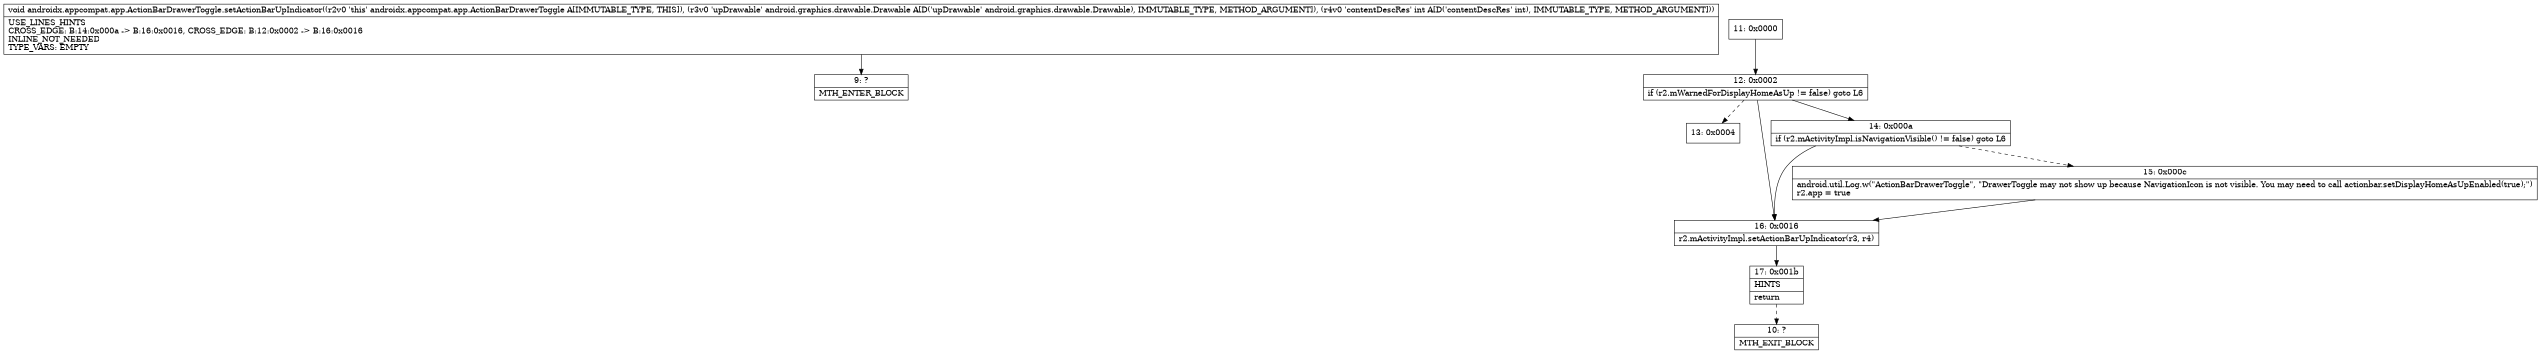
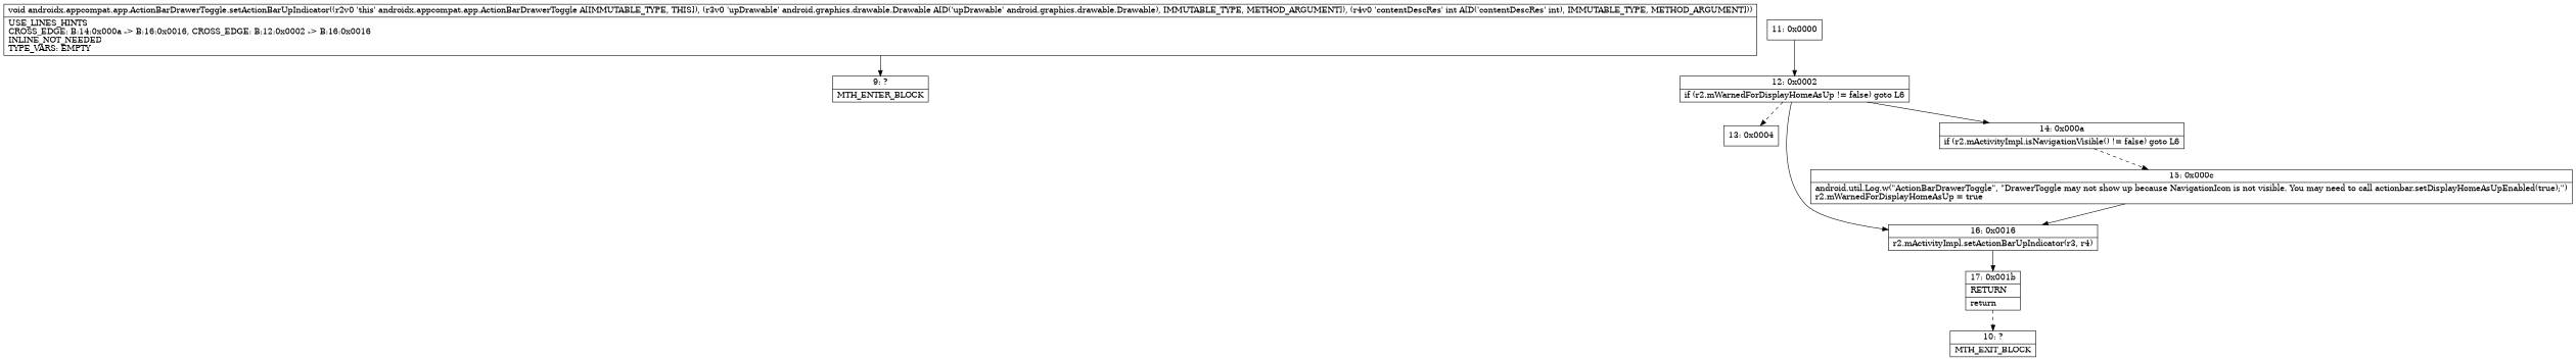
  digraph {
    node [shape=record]
    n1 [label="{9\:\ ?|MTH_ENTER_BLOCK\l}"]
    n2 [label="{11\:\ 0x0000}"]
    n3 [label="{12\:\ 0x0002|if (r2.mWarnedForDisplayHomeAsUp != false) goto L6\l}"]
    n4 [label="{13\:\ 0x0004}"]
    n5 [label="{16\:\ 0x0016|r2.mActivityImpl.setActionBarUpIndicator(r3, r4)\l}"]
    n6 [label="{14\:\ 0x000a|if (r2.mActivityImpl.isNavigationVisible() != false) goto L6\l}"]
-   n7 [label="{17\:\ 0x001b|HINTS\l|return\l}"]
-   n8 [label="{15\:\ 0x000c|android.util.Log.w(\"ActionBarDrawerToggle\", \"DrawerToggle may not show up because NavigationIcon is not visible. You may need to call actionbar.setDisplayHomeAsUpEnabled(true);\")\lr2.app = true\l}"]
+   n7 [label="{17\:\ 0x001b|RETURN\l|return\l}"]
+   n8 [label="{15\:\ 0x000c|android.util.Log.w(\"ActionBarDrawerToggle\", \"DrawerToggle may not show up because NavigationIcon is not visible. You may need to call actionbar.setDisplayHomeAsUpEnabled(true);\")\lr2.mWarnedForDisplayHomeAsUp = true\l}"]
    n9 [label="{10\:\ ?|MTH_EXIT_BLOCK\l}"]
    n10 [label="{void androidx.appcompat.app.ActionBarDrawerToggle.setActionBarUpIndicator((r2v0 'this' androidx.appcompat.app.ActionBarDrawerToggle A[IMMUTABLE_TYPE, THIS]), (r3v0 'upDrawable' android.graphics.drawable.Drawable A[D('upDrawable' android.graphics.drawable.Drawable), IMMUTABLE_TYPE, METHOD_ARGUMENT]), (r4v0 'contentDescRes' int A[D('contentDescRes' int), IMMUTABLE_TYPE, METHOD_ARGUMENT]))  | USE_LINES_HINTS\lCROSS_EDGE: B:14:0x000a \-\> B:16:0x0016, CROSS_EDGE: B:12:0x0002 \-\> B:16:0x0016\lINLINE_NOT_NEEDED\lTYPE_VARS: EMPTY\l}"]
    n2 -> n3
    n3 -> n4 [style=dashed]
    n3 -> n5
    n3 -> n6
    n5 -> n7
-   n6 -> n5
    n6 -> n8 [style=dashed]
    n7 -> n9 [style=dashed]
    n8 -> n5
    n10 -> n1
  }
